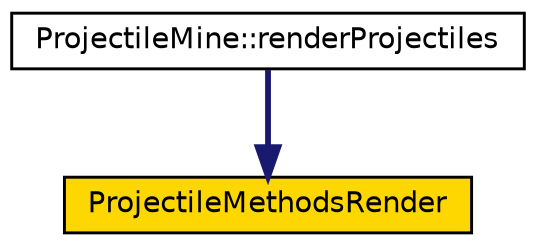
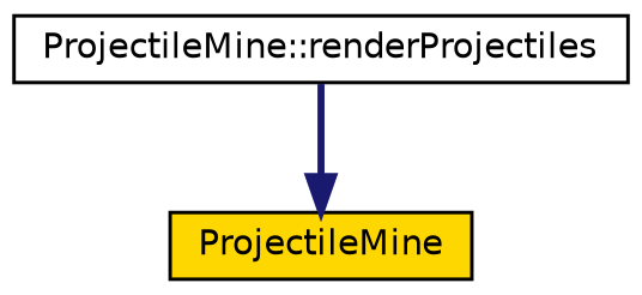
  digraph {
    rankdir=TB
    node [color=black fontname=Helvetica fontsize=10 shape=record style=filled]
    n1 [fillcolor=white fontcolor=black height=0.2 label="ProjectileMine::renderProjectiles" width=0.4]
-   n2 [fillcolor=gold height=0.2 label=ProjectileMethodsRender width=0.4]
+   n2 [fillcolor=gold height=0.2 label=ProjectileMine width=0.4]
    n1 -> n2 [color=midnightblue fontname=Helvetica fontsize=10 labelfontname=Helvetica labelfontsize=10 style=bold]
  }
